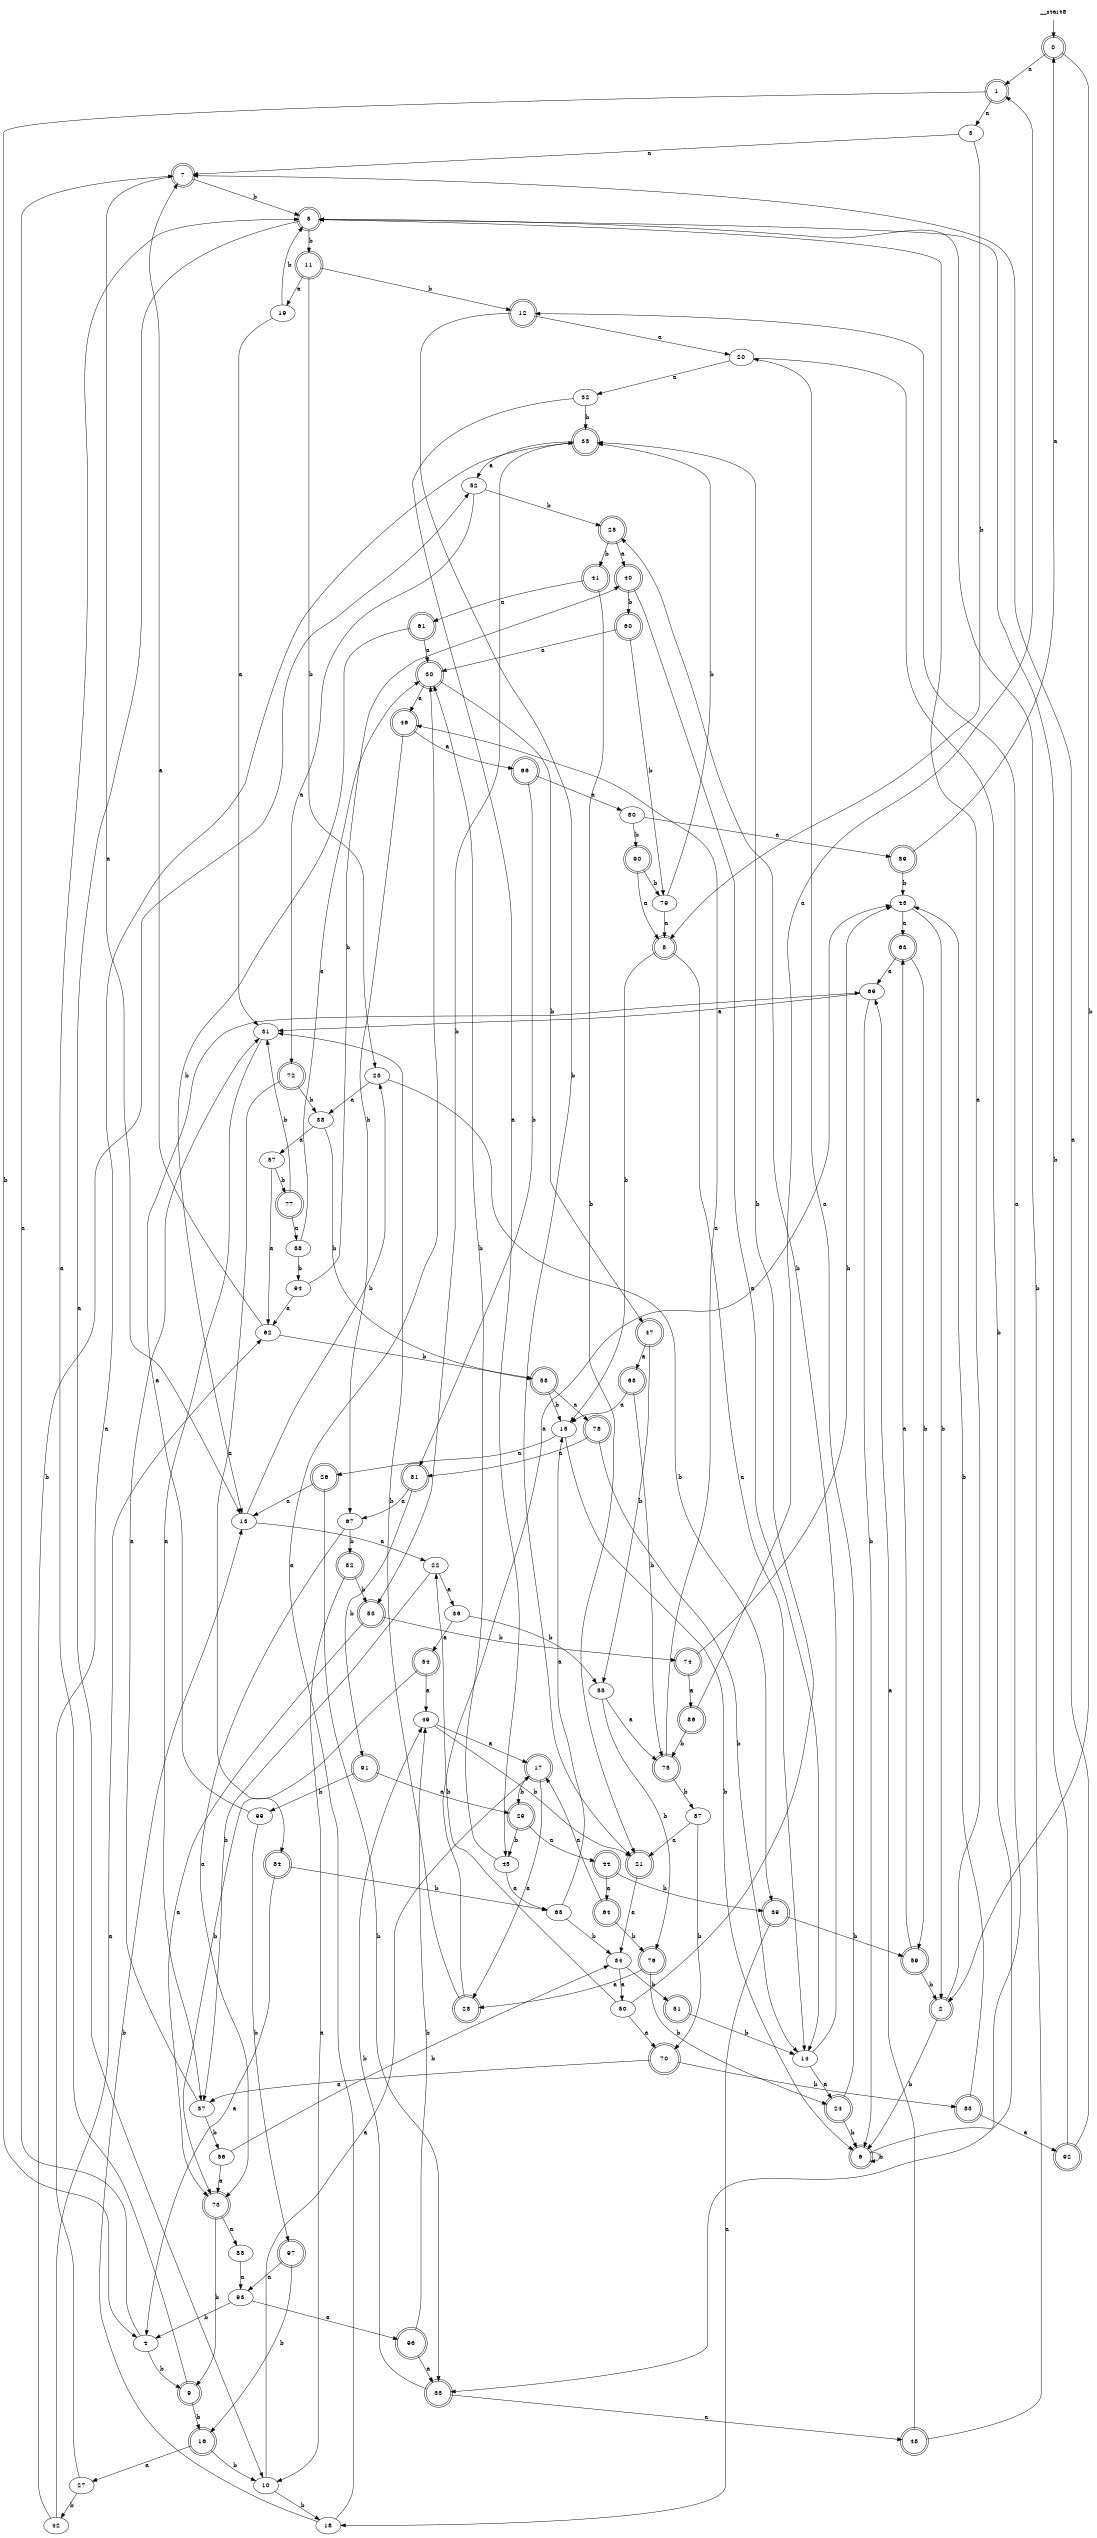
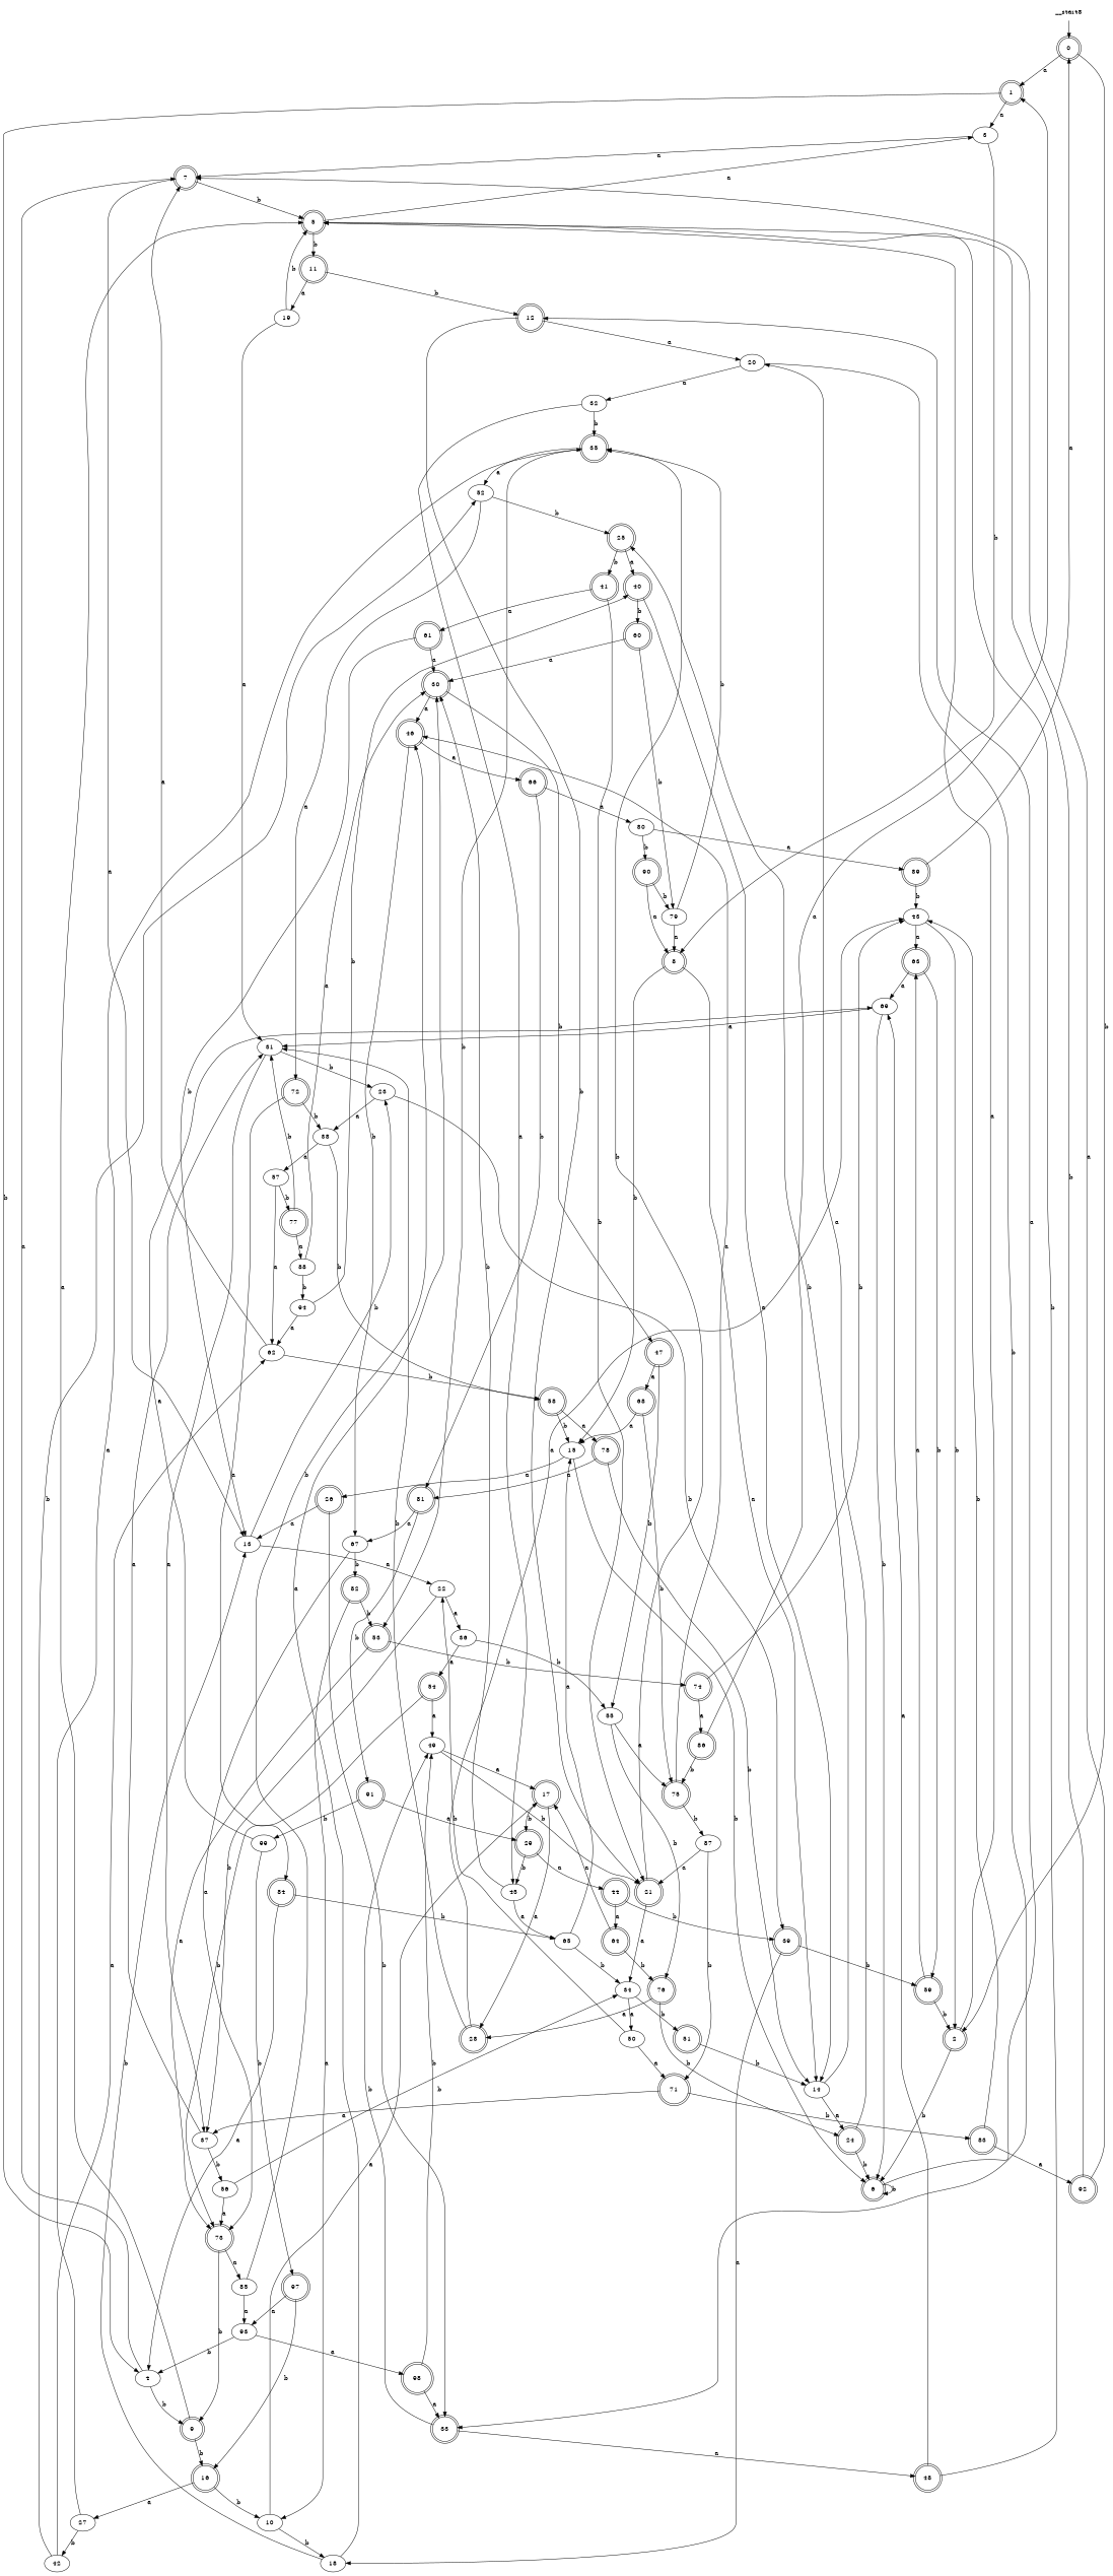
  digraph {
    node [shape=doublecircle]
    n1 [label=__start8 shape=none]
    0
    1
    2
    3 [shape=""]
    4 [shape=""]
    5
    6
    7
    8
    9
    10 [shape=""]
    11
    12
    13 [shape=""]
    14 [shape=""]
    15 [shape=""]
    16
    17
    18 [shape=""]
    19 [shape=""]
    20 [shape=""]
    21
    22 [shape=""]
    23 [shape=""]
    24
    25
    26
    27 [shape=""]
    28
    29
    30
    31 [shape=""]
    32 [shape=""]
    33
    34 [shape=""]
    35
    36 [shape=""]
    37 [shape=""]
    38 [shape=""]
    39
    40
    41
    42 [shape=""]
    43 [shape=""]
    44
    45 [shape=""]
    46
    47
    48
    49 [shape=""]
    50 [shape=""]
    51
    52 [shape=""]
    53
    54
    55 [shape=""]
    56 [shape=""]
    57 [shape=""]
    58
    59
    60
    61
    62 [shape=""]
    63
    64
    65 [shape=""]
    66
    67 [shape=""]
    68
    69 [shape=""]
-   70
+   70 [label=71]
    72
    73
    74
    75
    76
    77
    78
    79 [shape=""]
    80 [shape=""]
    81
    82
    83
    84
    85 [shape=""]
    86
    87 [shape=""]
    88 [shape=""]
    89
    90
    91
    92
    93 [shape=""]
    94 [shape=""]
    n96 [label=99 shape=""]
-   96
+   96 [label=98]
    97
    n1 -> 0
    0 -> 1 [label=a]
    0 -> 2 [label=b]
    1 -> 3 [label=a]
    1 -> 4 [label=b]
    2 -> 5 [label=a]
    2 -> 6 [label=b]
    3 -> 7 [label=a]
    3 -> 8 [label=b]
    4 -> 7 [label=a]
    4 -> 9 [label=b]
-   5 -> 10 [label=a]
+   5 -> 3 [label=a]
    5 -> 11 [label=b]
    6 -> 6 [label=b]
    6 -> 12 [label=a]
    7 -> 5 [label=b]
    7 -> 13 [label=a]
    8 -> 14 [label=a]
    8 -> 15 [label=b]
    9 -> 5 [label=a]
    9 -> 16 [label=b]
    10 -> 17 [label=a]
    10 -> 18 [label=b]
    11 -> 12 [label=b]
    11 -> 19 [label=a]
    12 -> 20 [label=a]
    12 -> 21 [label=b]
    13 -> 22 [label=a]
    13 -> 23 [label=b]
    14 -> 24 [label=a]
    14 -> 25 [label=b]
    15 -> 6 [label=b]
    15 -> 26 [label=a]
    16 -> 10 [label=b]
    16 -> 27 [label=a]
    17 -> 28 [label=a]
    17 -> 29 [label=b]
    18 -> 13 [label=b]
    18 -> 30 [label=a]
    19 -> 5 [label=b]
    19 -> 31 [label=a]
    20 -> 32 [label=a]
    20 -> 33 [label=b]
    21 -> 34 [label=a]
-   50 -> 35 [label=b]
+   21 -> 35 [label=b]
    22 -> 36 [label=a]
    22 -> 37 [label=b]
    23 -> 38 [label=a]
    23 -> 39 [label=b]
    24 -> 6 [label=b]
    24 -> 20 [label=a]
    25 -> 40 [label=a]
    25 -> 41 [label=b]
    26 -> 13 [label=a]
    26 -> 33 [label=b]
    27 -> 35 [label=a]
    27 -> 42 [label=b]
    28 -> 31 [label=b]
    28 -> 43 [label=a]
    29 -> 44 [label=a]
    29 -> 45 [label=b]
    30 -> 46 [label=a]
    30 -> 47 [label=b]
-   11 -> 23 [label=b]
+   31 -> 23 [label=b]
    31 -> 37 [label=a]
    32 -> 35 [label=b]
    32 -> 45 [label=a]
    33 -> 48 [label=a]
    33 -> 49 [label=b]
    34 -> 50 [label=a]
    34 -> 51 [label=b]
    35 -> 52 [label=a]
    35 -> 53 [label=b]
    36 -> 54 [label=a]
    36 -> 55 [label=b]
    37 -> 31 [label=a]
    37 -> 56 [label=b]
    38 -> 57 [label=a]
    38 -> 58 [label=b]
    39 -> 18 [label=a]
    39 -> 59 [label=b]
    40 -> 14 [label=a]
    40 -> 60 [label=b]
    41 -> 21 [label=b]
    41 -> 61 [label=a]
    42 -> 52 [label=b]
    42 -> 62 [label=a]
    43 -> 2 [label=b]
    43 -> 63 [label=a]
    44 -> 39 [label=b]
    44 -> 64 [label=a]
    45 -> 30 [label=b]
    45 -> 65 [label=a]
    46 -> 66 [label=a]
    46 -> 67 [label=b]
    47 -> 55 [label=b]
    47 -> 68 [label=a]
    48 -> 5 [label=b]
    48 -> 69 [label=a]
    49 -> 17 [label=a]
    49 -> 21 [label=b]
    50 -> 22 [label=b]
    50 -> 70 [label=a]
    51 -> 14 [label=b]
    52 -> 25 [label=b]
    52 -> 72 [label=a]
    53 -> 73 [label=a]
    53 -> 74 [label=b]
    54 -> 49 [label=a]
    54 -> 73 [label=b]
    55 -> 75 [label=a]
    55 -> 76 [label=b]
    56 -> 34 [label=b]
    56 -> 73 [label=a]
    57 -> 62 [label=a]
    57 -> 77 [label=b]
    58 -> 15 [label=b]
    58 -> 78 [label=a]
    59 -> 2 [label=b]
    59 -> 63 [label=a]
    60 -> 30 [label=a]
    60 -> 79 [label=b]
    61 -> 13 [label=b]
    61 -> 30 [label=a]
    62 -> 7 [label=a]
    62 -> 58 [label=b]
    63 -> 59 [label=b]
    63 -> 69 [label=a]
    64 -> 17 [label=a]
    64 -> 76 [label=b]
    65 -> 15 [label=a]
    65 -> 34 [label=b]
    66 -> 80 [label=a]
    66 -> 81 [label=b]
    67 -> 73 [label=a]
    67 -> 82 [label=b]
    68 -> 15 [label=a]
    68 -> 75 [label=b]
    69 -> 6 [label=b]
    69 -> 31 [label=a]
    70 -> 37 [label=a]
    70 -> 83 [label=b]
    72 -> 38 [label=b]
    72 -> 84 [label=a]
    73 -> 9 [label=b]
    73 -> 85 [label=a]
    74 -> 43 [label=b]
    74 -> 86 [label=a]
    75 -> 46 [label=a]
    75 -> 87 [label=b]
    76 -> 24 [label=b]
    76 -> 28 [label=a]
    77 -> 31 [label=b]
    77 -> 88 [label=a]
    78 -> 14 [label=b]
    78 -> 81 [label=a]
    79 -> 8 [label=a]
    79 -> 35 [label=b]
    80 -> 89 [label=a]
    80 -> 90 [label=b]
    81 -> 67 [label=a]
    81 -> 91 [label=b]
    82 -> 10 [label=a]
    82 -> 53 [label=b]
    83 -> 43 [label=b]
    83 -> 92 [label=a]
    84 -> 4 [label=a]
    84 -> 65 [label=b]
+   85 -> 46 [label=b]
    85 -> 93 [label=a]
    86 -> 1 [label=a]
    86 -> 75 [label=b]
    87 -> 21 [label=a]
    87 -> 70 [label=b]
    88 -> 30 [label=a]
    88 -> 94 [label=b]
    89 -> 0 [label=a]
    89 -> 43 [label=b]
    90 -> 8 [label=a]
    90 -> 79 [label=b]
    91 -> 29 [label=a]
    91 -> n96 [label=b]
    92 -> 5 [label=b]
    92 -> 7 [label=a]
    93 -> 4 [label=b]
    93 -> 96 [label=a]
    94 -> 40 [label=b]
    94 -> 62 [label=a]
    n96 -> 69 [label=a]
    n96 -> 97 [label=b]
    96 -> 33 [label=a]
    96 -> 49 [label=b]
    97 -> 16 [label=b]
    97 -> 93 [label=a]
  }
